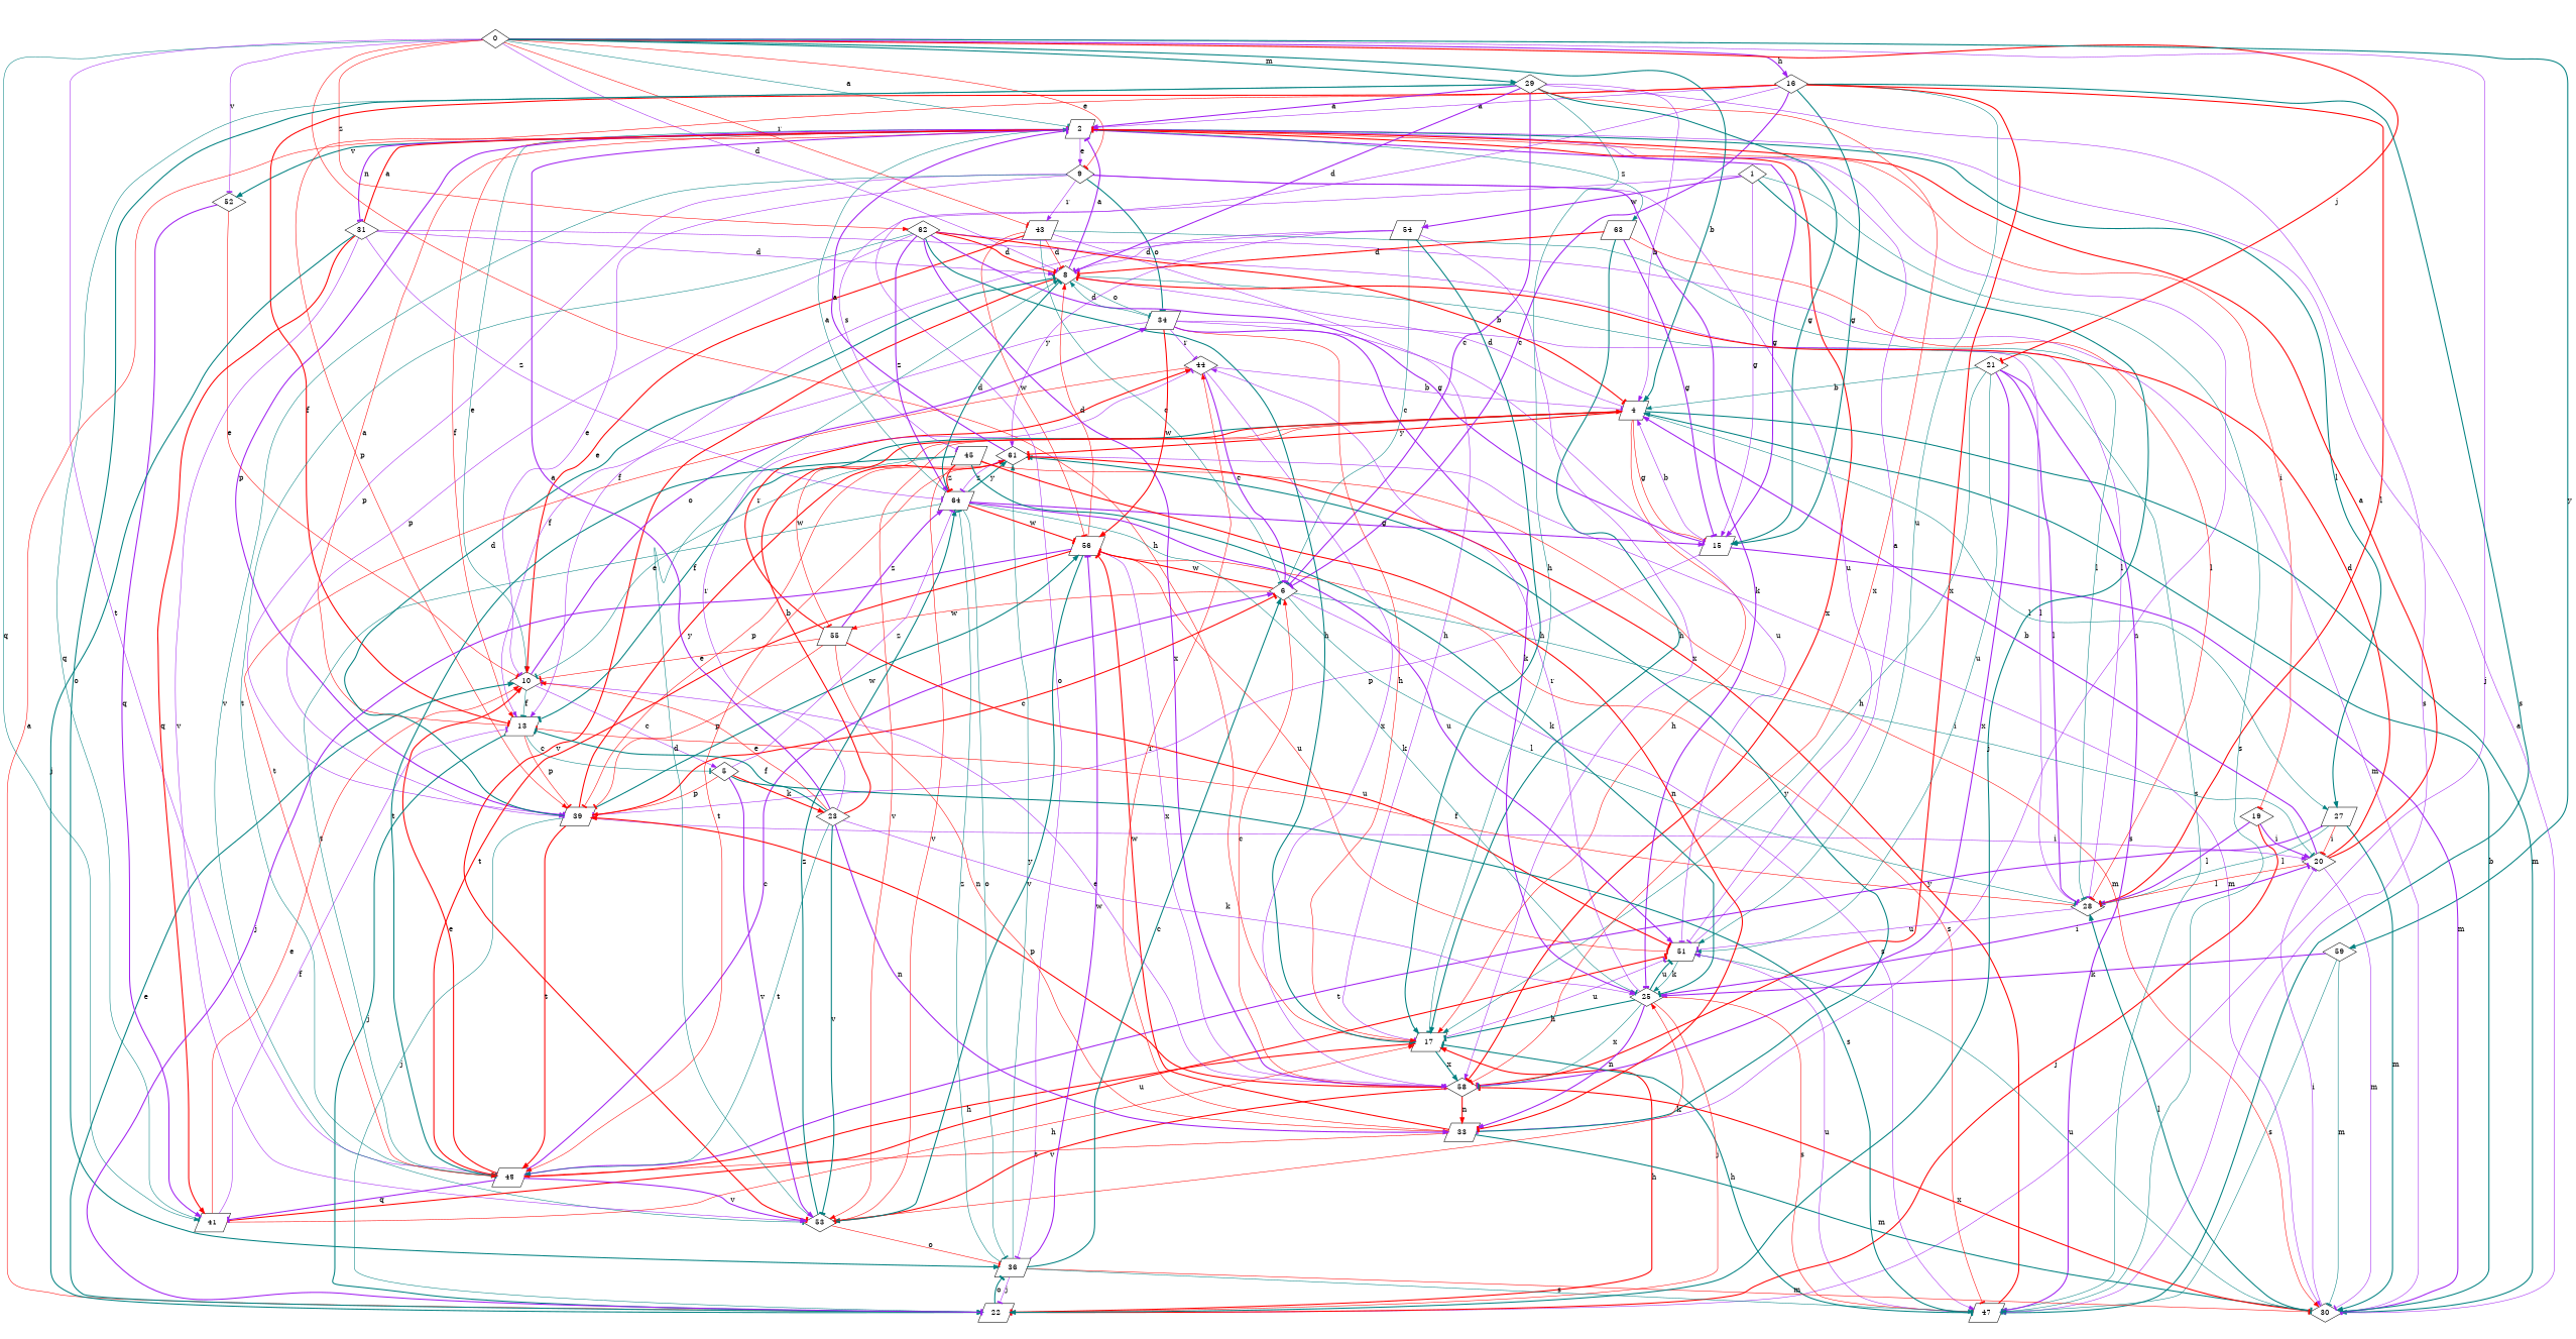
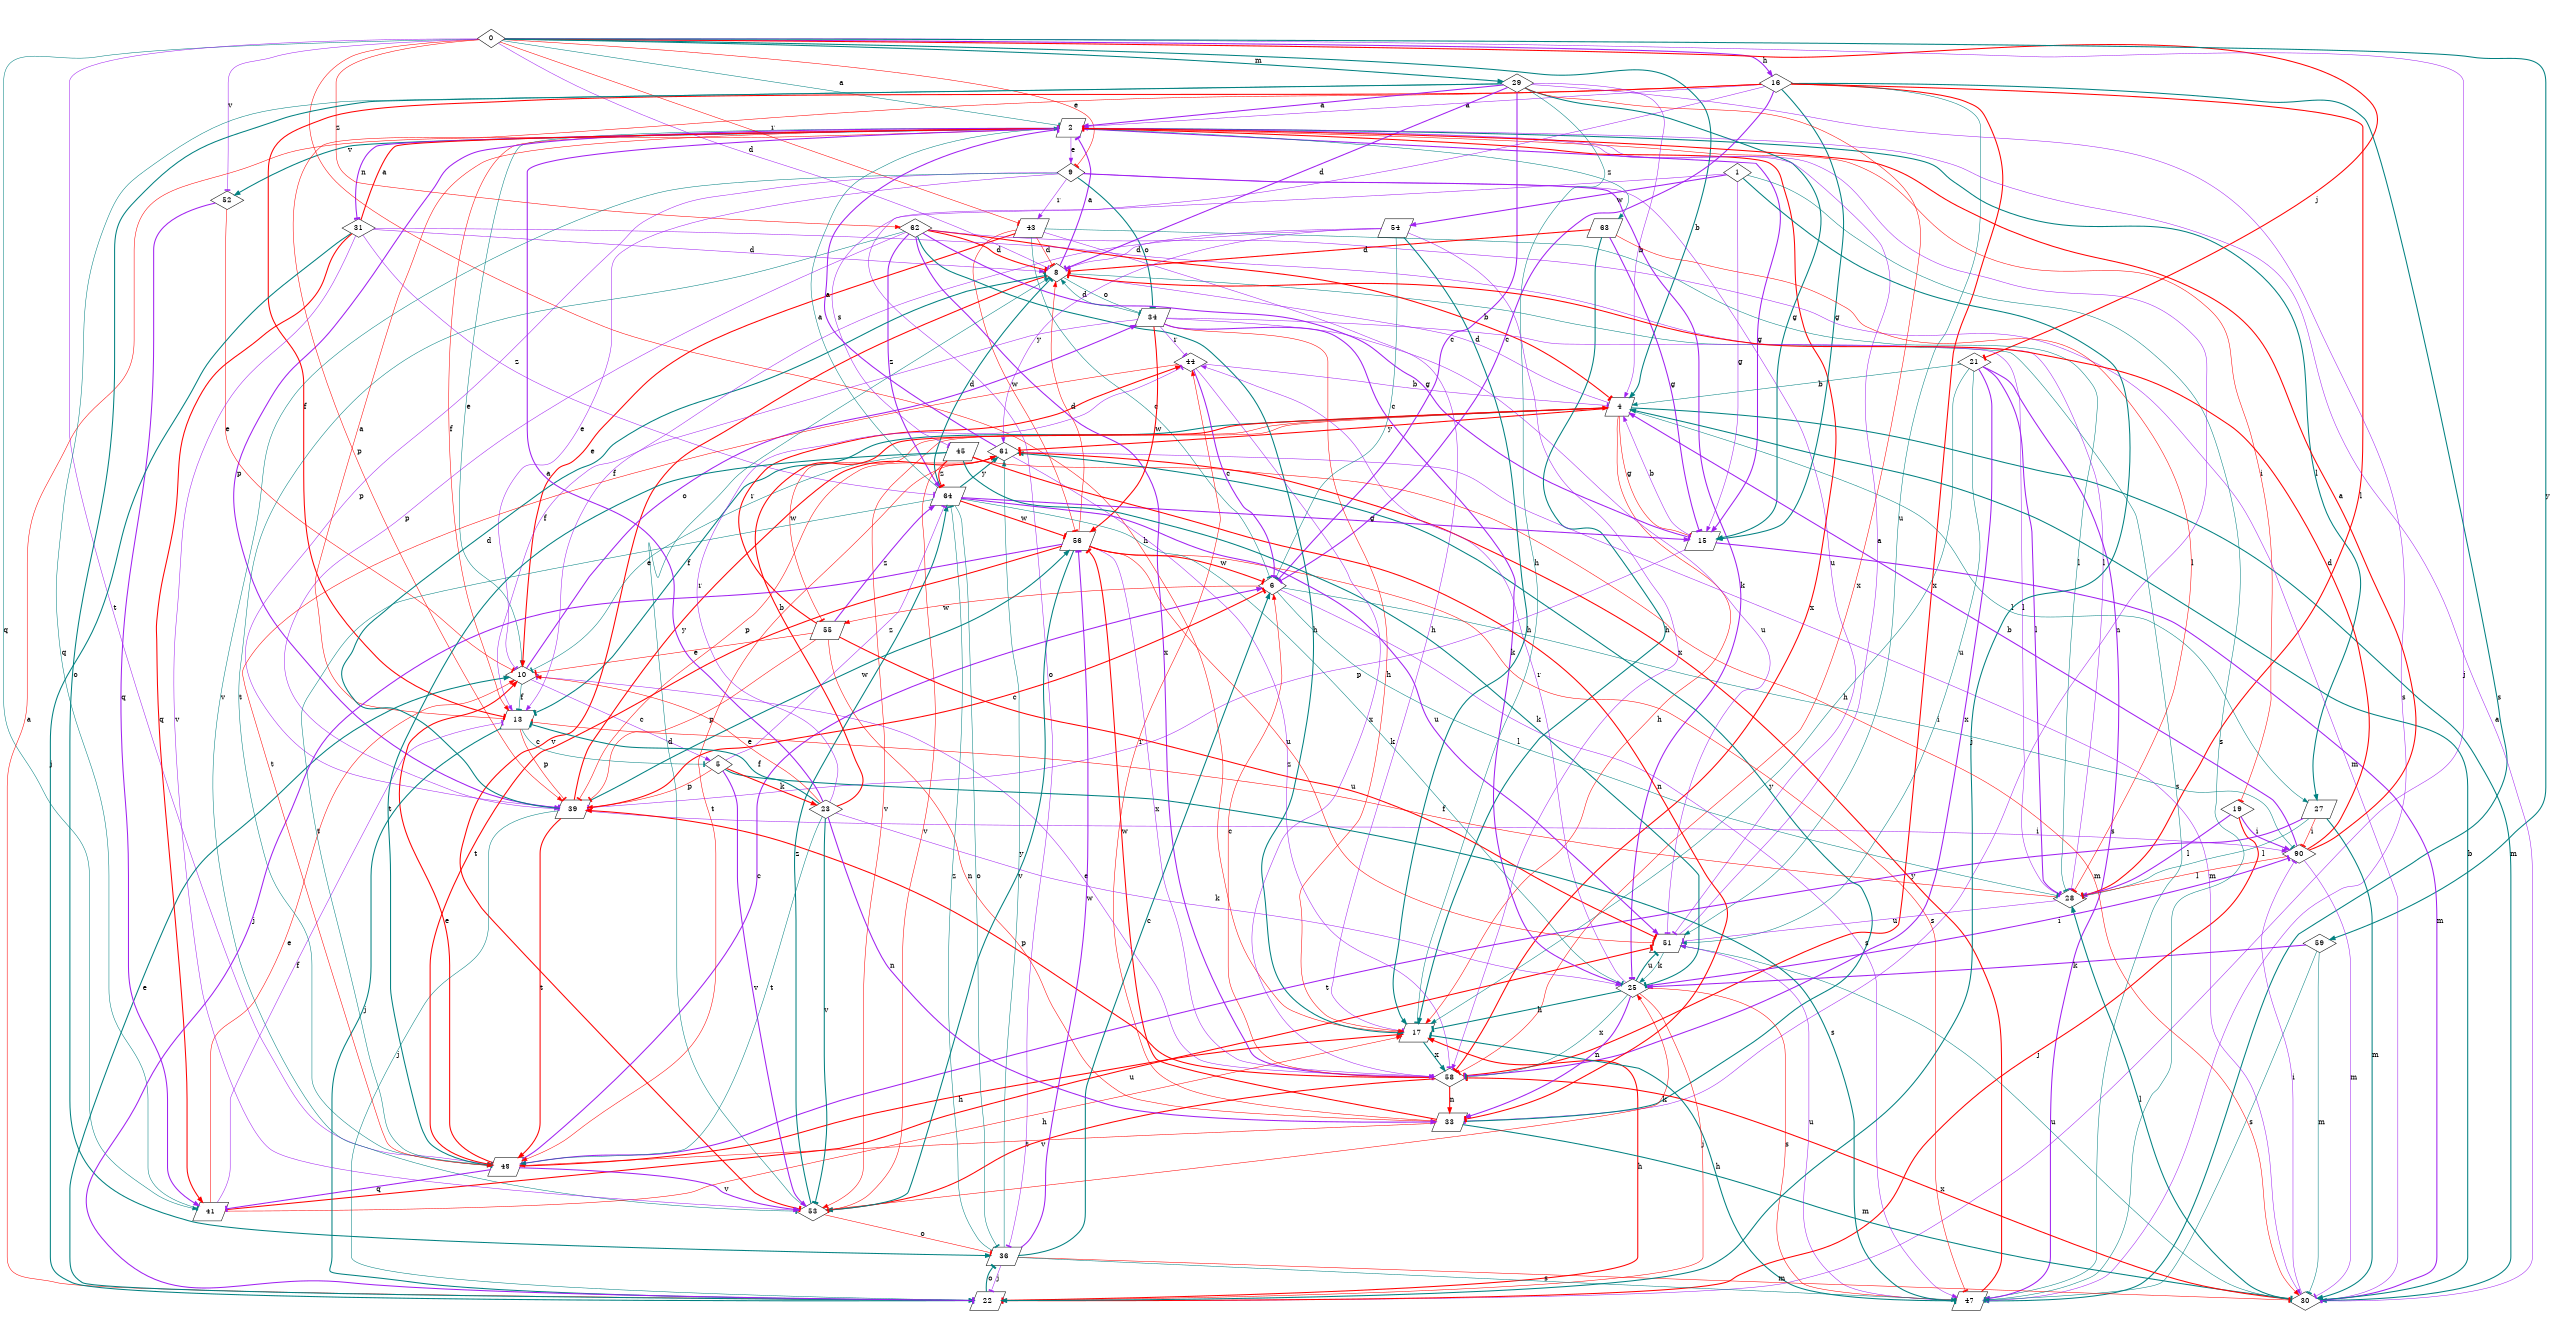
  strict digraph {
    node [shape=diamond]
    edge [arrowhead=tee color=purple style=solid]
    2 [shape=parallelogram]
    0
    4 [shape=parallelogram]
    8
    9
    16
    17 [shape=parallelogram]
    21
    22 [shape=parallelogram]
    29
    41 [shape=parallelogram]
    43 [shape=parallelogram]
    49 [shape=parallelogram]
    52
    59
    62
    15 [shape=parallelogram]
    10
    13 [shape=parallelogram]
    19
    27 [shape=parallelogram]
    31
    33 [shape=parallelogram]
    39 [shape=parallelogram]
    58
    63 [shape=parallelogram]
    30
    53
    55 [shape=parallelogram]
    61
    47 [shape=parallelogram]
    34 [shape=parallelogram]
    25
    51 [shape=parallelogram]
    6
    28
    36 [shape=parallelogram]
    56 [shape=parallelogram]
    64 [shape=parallelogram]
    1
    45 [shape=parallelogram]
    54 [shape=parallelogram]
    5
-   20
+   20 [label=90]
    44
    23
    2 -> 9 [arrowhead=normal label=e]
    2 -> 52 [arrowhead=normal color=teal label=v style=bold]
    2 -> 15 [arrowhead=normal label=g style=bold]
    2 -> 10 [arrowhead=normal color=teal label=e]
    2 -> 13 [arrowhead=normal color=red label=f]
    2 -> 19 [color=red label=i]
    2 -> 27 [arrowhead=normal color=teal label=l style=bold]
    2 -> 31 [label=n style=bold]
    2 -> 33 [label=n]
    2 -> 39 [label=p style=bold]
    2 -> 58 [color=red label=x style=bold]
    2 -> 63 [arrowhead=normal color=teal label=z]
    0 -> 2 [color=teal label=a]
    0 -> 4 [arrowhead=normal color=teal label=b style=bold]
    0 -> 8 [label=d]
    0 -> 9 [color=red label=e]
    0 -> 16 [arrowhead=normal label=h style=bold]
    0 -> 17 [color=red label=h]
    0 -> 21 [color=red label=j style=bold]
    0 -> 22 [label=j]
    0 -> 29 [arrowhead=normal color=teal label=m style=bold]
    0 -> 41 [arrowhead=normal color=teal label=q]
    0 -> 43 [color=red label=r]
    0 -> 49 [label=t]
    0 -> 52 [label=v]
    0 -> 59 [arrowhead=normal color=teal label=y style=bold]
    0 -> 62 [arrowhead=normal color=red label=z]
    4 -> 8 [label=d]
    4 -> 17 [arrowhead=normal color=red label=h]
    4 -> 15 [color=red label=g]
    4 -> 13 [color=teal label=f style=bold]
    4 -> 27 [arrowhead=normal color=teal label=l]
    4 -> 30 [arrowhead=normal color=teal label=m style=bold]
    4 -> 53 [arrowhead=normal color=red label=v]
    4 -> 55 [color=red label=w]
    4 -> 61 [color=red label=y style=bold]
    8 -> 2 [label=a style=bold]
    8 -> 53 [color=red label=v style=bold]
    8 -> 47 [arrowhead=normal color=teal label=s]
    8 -> 34 [color=teal label=o]
    9 -> 43 [arrowhead=normal label=r]
    9 -> 10 [label=e]
    9 -> 39 [arrowhead=normal label=p]
    9 -> 53 [color=teal label=v]
    9 -> 34 [color=teal label=o style=bold]
    9 -> 25 [label=k style=bold]
    9 -> 51 [label=u]
    16 -> 2 [arrowhead=normal label=a]
    16 -> 15 [arrowhead=normal color=teal label=g style=bold]
    16 -> 13 [color=red label=f style=bold]
    16 -> 39 [arrowhead=normal color=red label=p]
    16 -> 58 [color=red label=x style=bold]
    16 -> 47 [arrowhead=normal color=teal label=s style=bold]
    16 -> 51 [arrowhead=normal color=teal label=u]
    16 -> 6 [label=c style=bold]
    16 -> 28 [color=red label=l style=bold]
    16 -> 36 [label=o]
    17 -> 58 [arrowhead=normal color=teal label=x style=bold]
-   17 -> 51 [label=u]
    21 -> 4 [arrowhead=normal color=teal label=b]
    21 -> 17 [arrowhead=normal color=teal label=h]
    21 -> 58 [label=x style=bold]
    21 -> 47 [arrowhead=normal label=s style=bold]
    21 -> 51 [arrowhead=normal color=teal label=u]
    21 -> 28 [label=l style=bold]
    22 -> 2 [color=red label=a]
    22 -> 17 [arrowhead=normal color=red label=h style=bold]
    22 -> 10 [arrowhead=normal color=teal label=e style=bold]
    22 -> 36 [color=teal label=o style=bold]
    29 -> 2 [arrowhead=normal label=a style=bold]
    29 -> 4 [arrowhead=normal label=b]
    29 -> 8 [label=d style=bold]
    29 -> 17 [color=teal label=h]
    29 -> 41 [color=teal label=q]
    29 -> 15 [arrowhead=normal color=teal label=g style=bold]
    29 -> 58 [color=red label=x]
    29 -> 47 [arrowhead=normal label=s]
    29 -> 6 [label=c style=bold]
    29 -> 36 [arrowhead=normal color=teal label=o style=bold]
    41 -> 17 [arrowhead=normal color=red label=h]
    41 -> 10 [arrowhead=normal color=red label=e]
    41 -> 13 [label=f]
    41 -> 51 [color=red label=u style=bold]
    43 -> 8 [color=red label=d]
    43 -> 17 [label=h]
    43 -> 10 [arrowhead=normal color=red label=e style=bold]
    43 -> 6 [color=teal label=c]
    43 -> 28 [color=teal label=l]
    43 -> 56 [color=red label=w]
    49 -> 17 [arrowhead=normal color=red label=h style=bold]
    49 -> 41 [label=q style=bold]
    49 -> 10 [arrowhead=normal color=red label=e style=bold]
    49 -> 53 [arrowhead=normal label=v style=bold]
    49 -> 6 [arrowhead=normal label=c style=bold]
    52 -> 41 [arrowhead=normal label=q style=bold]
    52 -> 10 [color=red label=e]
    59 -> 30 [color=teal label=m]
    59 -> 47 [arrowhead=normal color=teal label=s]
    59 -> 25 [arrowhead=normal label=k style=bold]
    62 -> 4 [color=red label=b style=bold]
    62 -> 8 [color=red label=d style=bold]
    62 -> 17 [arrowhead=normal color=teal label=h style=bold]
    62 -> 49 [color=teal label=t]
    62 -> 15 [label=g style=bold]
    62 -> 39 [arrowhead=normal label=p]
    62 -> 58 [label=x style=bold]
    62 -> 30 [label=m]
    62 -> 64 [arrowhead=normal label=z style=bold]
    15 -> 4 [arrowhead=normal label=b]
    15 -> 39 [label=p]
    15 -> 30 [label=m style=bold]
    10 -> 13 [color=teal label=f]
    10 -> 34 [arrowhead=normal label=o style=bold]
    10 -> 5 [arrowhead=normal label=c]
    13 -> 2 [color=red label=a]
    13 -> 22 [arrowhead=normal color=teal label=j style=bold]
    13 -> 39 [color=red label=p]
    13 -> 5 [color=teal label=c]
    19 -> 22 [color=red label=j style=bold]
    19 -> 28 [arrowhead=normal label=l style=bold]
    19 -> 20 [arrowhead=normal label=i style=bold]
    27 -> 49 [arrowhead=normal label=t style=bold]
    27 -> 30 [arrowhead=normal color=teal label=m style=bold]
    27 -> 28 [color=teal label=l]
    27 -> 20 [color=red label=i]
    31 -> 2 [color=red label=a style=bold]
    31 -> 8 [arrowhead=normal label=d]
-   31 -> 22 [arrowhead=normal color=teal label=j style=bold]
+   31 -> 22 [color=teal label=j style=bold]
    31 -> 41 [arrowhead=normal color=red label=q style=bold]
    31 -> 53 [arrowhead=normal label=v]
    31 -> 28 [label=l]
    31 -> 64 [label=z]
    33 -> 49 [arrowhead=normal color=red label=t]
    33 -> 30 [color=teal label=m style=bold]
    33 -> 61 [arrowhead=normal color=teal label=y style=bold]
    33 -> 56 [color=red label=w style=bold]
    33 -> 44 [arrowhead=normal color=red label=r]
    39 -> 8 [color=teal label=d style=bold]
    39 -> 22 [arrowhead=normal color=teal label=j]
    39 -> 49 [arrowhead=normal color=red label=t style=bold]
    39 -> 61 [arrowhead=normal color=red label=y style=bold]
    39 -> 6 [color=red label=c style=bold]
    39 -> 56 [arrowhead=normal color=teal label=w style=bold]
    39 -> 20 [arrowhead=normal label=i]
    58 -> 10 [label=e]
    58 -> 33 [arrowhead=normal color=red label=n style=bold]
    58 -> 39 [arrowhead=normal color=red label=p style=bold]
    58 -> 53 [arrowhead=normal color=red label=v style=bold]
    58 -> 6 [arrowhead=normal color=red label=c]
    63 -> 8 [color=red label=d style=bold]
    63 -> 17 [arrowhead=normal color=teal label=h style=bold]
    63 -> 15 [label=g style=bold]
    63 -> 28 [color=red label=l]
    30 -> 2 [label=a]
    30 -> 4 [arrowhead=normal color=teal label=b style=bold]
    30 -> 58 [color=red label=x style=bold]
    30 -> 51 [arrowhead=normal color=teal label=u]
    30 -> 28 [arrowhead=normal color=teal label=l style=bold]
    30 -> 20 [label=i]
    53 -> 8 [arrowhead=normal color=teal label=d]
    53 -> 25 [arrowhead=normal color=red label=k]
    53 -> 36 [color=red label=o]
    53 -> 64 [arrowhead=normal color=teal label=z style=bold]
    55 -> 10 [color=red label=e]
    55 -> 33 [arrowhead=normal color=red label=n]
    55 -> 39 [color=red label=p]
    55 -> 51 [color=red label=u style=bold]
    55 -> 64 [arrowhead=normal label=z style=bold]
    55 -> 44 [arrowhead=normal color=red label=r style=bold]
    61 -> 2 [label=a style=bold]
    61 -> 49 [arrowhead=normal color=red label=t]
    61 -> 39 [color=red label=p]
    61 -> 30 [arrowhead=normal label=m]
-   61 -> 64 [label=z]
+   61 -> 58 [label=z]
    47 -> 17 [color=teal label=h style=bold]
    47 -> 61 [color=red label=y style=bold]
    47 -> 51 [arrowhead=normal label=u]
    34 -> 8 [arrowhead=normal color=teal label=d]
    34 -> 17 [arrowhead=normal color=red label=h]
    34 -> 13 [arrowhead=normal label=f]
    34 -> 25 [arrowhead=normal label=k style=bold]
    34 -> 51 [label=u]
    34 -> 28 [label=l]
    34 -> 56 [arrowhead=normal color=red label=w style=bold]
    34 -> 44 [label=r]
    25 -> 17 [color=teal label=h style=bold]
    25 -> 22 [arrowhead=normal color=red label=j]
    25 -> 33 [arrowhead=normal label=n style=bold]
    25 -> 58 [color=teal label=x]
    25 -> 47 [color=red label=s]
    25 -> 51 [color=teal label=u style=bold]
    25 -> 20 [label=i style=bold]
    25 -> 44 [arrowhead=normal label=r]
    51 -> 2 [arrowhead=normal label=a]
    51 -> 25 [arrowhead=normal color=teal label=k]
    6 -> 55 [arrowhead=normal color=red label=w]
    6 -> 47 [arrowhead=normal label=s]
    6 -> 28 [color=teal label=l]
-   6 -> 56 [color=red label=w style=bold]
+   56 -> 6 [color=red label=w style=bold]
    6 -> 20 [color=teal label=i]
    28 -> 13 [color=red label=f]
    28 -> 51 [label=u]
    36 -> 22 [label=j]
    36 -> 30 [color=red label=m]
    36 -> 61 [arrowhead=normal color=teal label=y]
    36 -> 47 [arrowhead=normal color=teal label=s]
    36 -> 6 [arrowhead=normal color=teal label=c style=bold]
    36 -> 56 [label=w style=bold]
    36 -> 64 [color=teal label=z]
    56 -> 8 [arrowhead=normal color=red label=d]
    56 -> 22 [label=j style=bold]
    56 -> 49 [arrowhead=normal color=red label=t style=bold]
    56 -> 58 [arrowhead=normal label=x]
    56 -> 53 [arrowhead=normal color=teal label=v style=bold]
    56 -> 47 [color=red label=s]
    56 -> 51 [color=red label=u]
    64 -> 2 [arrowhead=normal color=teal label=a]
    64 -> 8 [color=teal label=d style=bold]
    64 -> 49 [arrowhead=normal color=teal label=t]
    64 -> 15 [arrowhead=normal label=g style=bold]
    64 -> 61 [arrowhead=normal color=teal label=y style=bold]
    64 -> 25 [color=teal label=k]
    64 -> 51 [arrowhead=normal label=u style=bold]
    64 -> 36 [color=teal label=o]
    64 -> 56 [color=red label=w style=bold]
    1 -> 22 [arrowhead=normal color=teal label=j style=bold]
    1 -> 15 [arrowhead=normal label=g]
    1 -> 47 [color=teal label=s]
    1 -> 45 [label=s]
    1 -> 54 [arrowhead=normal label=w style=bold]
    45 -> 49 [arrowhead=normal color=teal label=t style=bold]
    45 -> 10 [color=teal label=e]
    45 -> 33 [color=red label=n style=bold]
    45 -> 30 [arrowhead=normal color=red label=m]
    45 -> 53 [color=red label=v]
    45 -> 25 [color=teal label=k style=bold]
    45 -> 64 [color=red label=z style=bold]
    54 -> 8 [arrowhead=normal label=d]
    54 -> 17 [arrowhead=normal color=teal label=h style=bold]
    54 -> 13 [arrowhead=normal label=f]
    54 -> 58 [arrowhead=normal label=x]
    54 -> 61 [arrowhead=normal label=y]
    54 -> 6 [color=teal label=c]
    5 -> 39 [arrowhead=normal color=red label=p]
    5 -> 53 [arrowhead=normal label=v style=bold]
    5 -> 47 [color=teal label=s style=bold]
    5 -> 64 [label=z]
    5 -> 23 [arrowhead=normal color=red label=k style=bold]
    20 -> 2 [color=red label=a style=bold]
    20 -> 4 [arrowhead=normal label=b style=bold]
    20 -> 8 [color=red label=d style=bold]
    20 -> 30 [label=m]
    20 -> 28 [color=red label=l]
    44 -> 4 [label=b]
    44 -> 49 [arrowhead=normal color=red label=t]
    44 -> 58 [arrowhead=normal label=x]
    44 -> 6 [label=c style=bold]
    23 -> 2 [label=a style=bold]
    23 -> 4 [arrowhead=normal color=red label=b style=bold]
    23 -> 49 [arrowhead=normal color=teal label=t]
    23 -> 10 [arrowhead=normal color=red label=e]
    23 -> 13 [color=teal label=f style=bold]
    23 -> 33 [arrowhead=normal label=n style=bold]
    23 -> 53 [color=teal label=v style=bold]
    23 -> 25 [arrowhead=normal label=k]
    23 -> 44 [label=r]
  }
